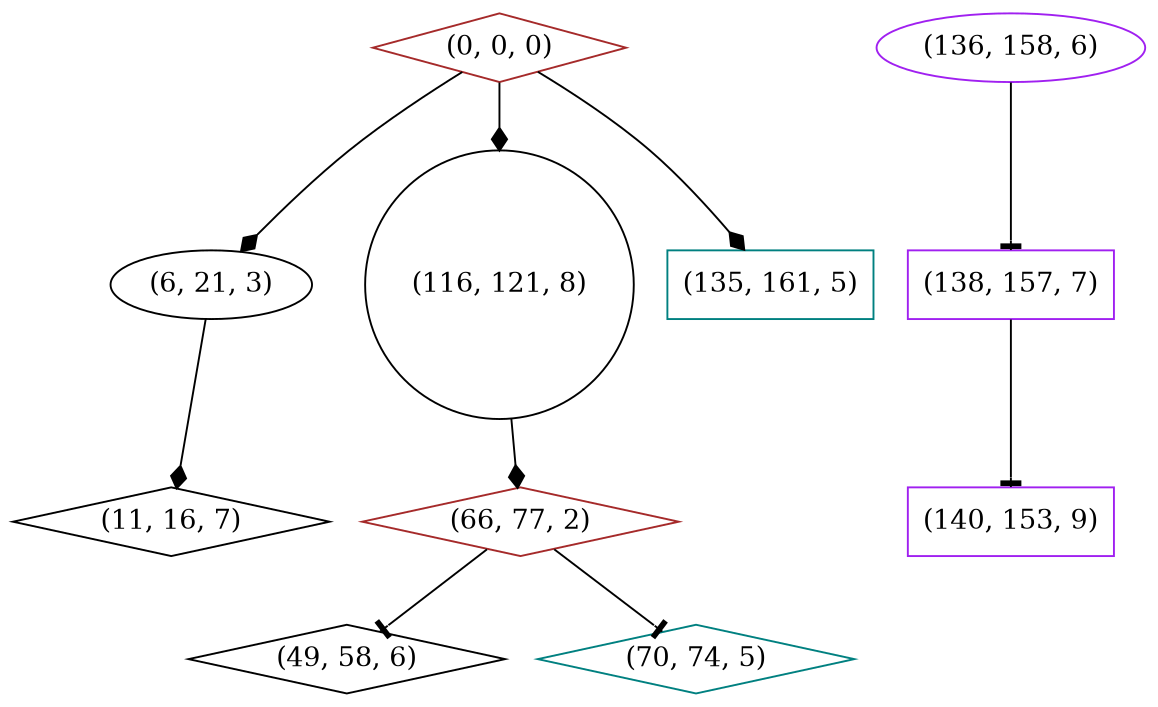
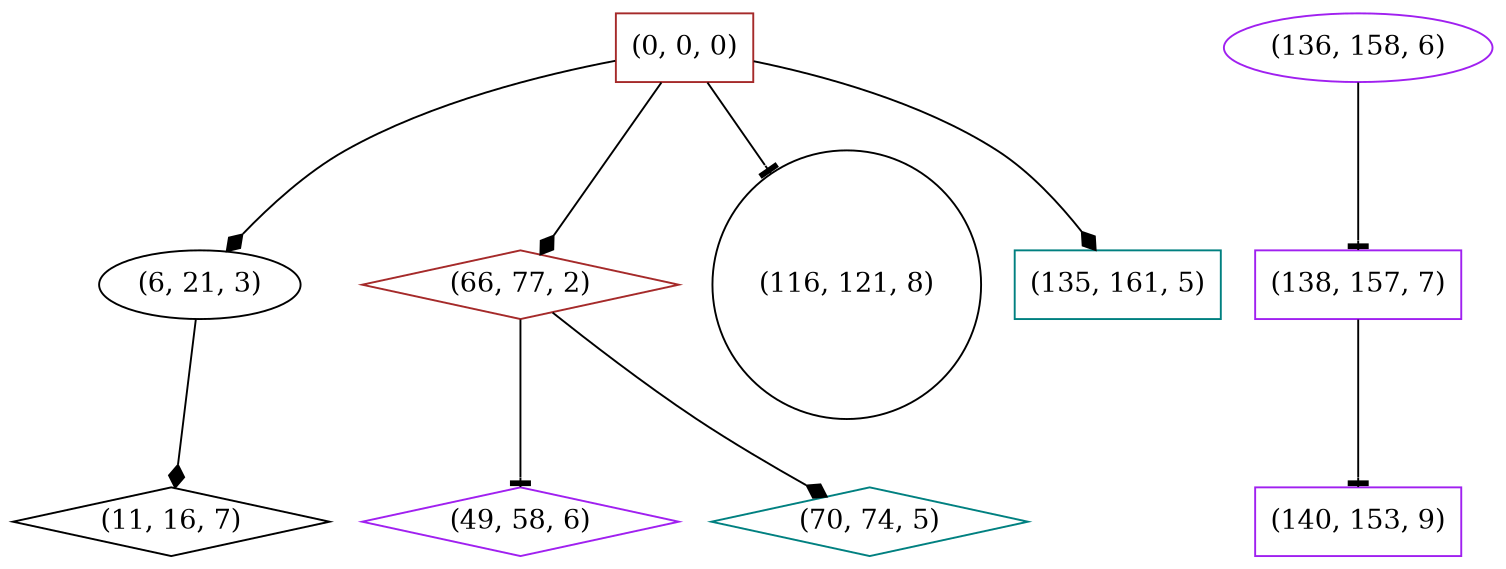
  digraph {
    node [color=purple shape=diamond]
    edge [arrowhead=diamond]
-   "(0, 0, 0)" [color=brown]
+   "(0, 0, 0)" [color=brown shape=box]
    "(6, 21, 3)" [color=black shape=ellipse]
    "(66, 77, 2)" [color=brown]
    "(116, 121, 8)" [color=black shape=circle]
    "(135, 161, 5)" [color=teal shape=box]
    "(11, 16, 7)" [color=black]
-   "(49, 58, 6)" [color=black]
+   "(49, 58, 6)"
    "(70, 74, 5)" [color=teal]
    "(136, 158, 6)" [shape=ellipse]
    "(138, 157, 7)" [shape=box]
    "(140, 153, 9)" [shape=box]
    "(0, 0, 0)" -> "(6, 21, 3)"
-   "(116, 121, 8)" -> "(66, 77, 2)"
-   "(0, 0, 0)" -> "(116, 121, 8)"
+   "(0, 0, 0)" -> "(66, 77, 2)"
+   "(0, 0, 0)" -> "(116, 121, 8)" [arrowhead=tee]
    "(0, 0, 0)" -> "(135, 161, 5)"
    "(6, 21, 3)" -> "(11, 16, 7)"
    "(66, 77, 2)" -> "(49, 58, 6)" [arrowhead=tee]
-   "(66, 77, 2)" -> "(70, 74, 5)" [arrowhead=tee]
+   "(66, 77, 2)" -> "(70, 74, 5)"
    "(136, 158, 6)" -> "(138, 157, 7)" [arrowhead=tee]
    "(138, 157, 7)" -> "(140, 153, 9)" [arrowhead=tee]
  }
